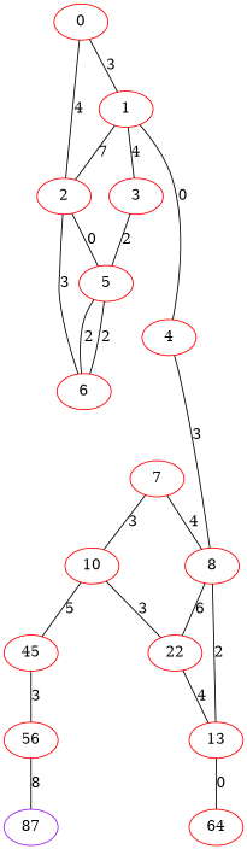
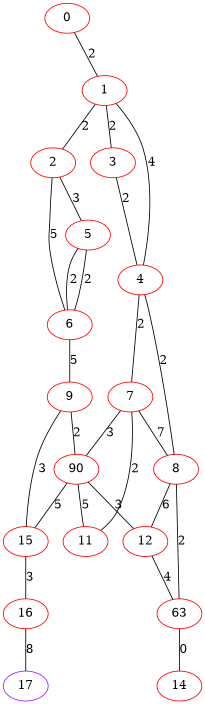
  graph {
    node [color=red weight=1]
    0
    1
    2
    3
    4
    5
    6
    7
    8
-   10
-   12 [label=22]
-   13
-   15 [label=45]
-   14 [label=64]
-   16 [label=56]
-   17 [color=purple weight=4 label=87]
-   0 -- 1 [label=3]
-   0 -- 2 [label=4]
-   1 -- 2 [label=7]
-   1 -- 3 [label=4]
-   1 -- 4 [label=0]
-   2 -- 5 [label=0]
-   2 -- 6 [label=3]
-   3 -- 5 [label=2]
-   4 -- 8 [label=3]
+   9
+   10 [label=90]
+   11
+   12
+   13 [label=63]
+   15
+   14
+   16
+   17 [color=purple weight=4]
+   0 -- 1 [label=2]
+   1 -- 2 [label=2]
+   1 -- 3 [label=2]
+   1 -- 4 [label=4]
+   2 -- 5 [label=3]
+   2 -- 6 [label=5]
+   3 -- 4 [label=2]
+   4 -- 7 [label=2]
+   4 -- 8 [label=2]
    5 -- 6 [label=2]
    5 -- 6 [label=2]
-   7 -- 8 [label=4]
+   6 -- 9 [label=5]
+   7 -- 8 [label=7]
    7 -- 10 [label=3]
+   7 -- 11 [label=2]
    8 -- 12 [label=6]
    8 -- 13 [label=2]
+   9 -- 10 [label=2]
+   9 -- 15 [label=3]
+   10 -- 11 [label=5]
    10 -- 12 [label=3]
    10 -- 15 [label=5]
    12 -- 13 [label=4]
    13 -- 14 [label=0]
    15 -- 16 [label=3]
    16 -- 17 [label=8]
  }
